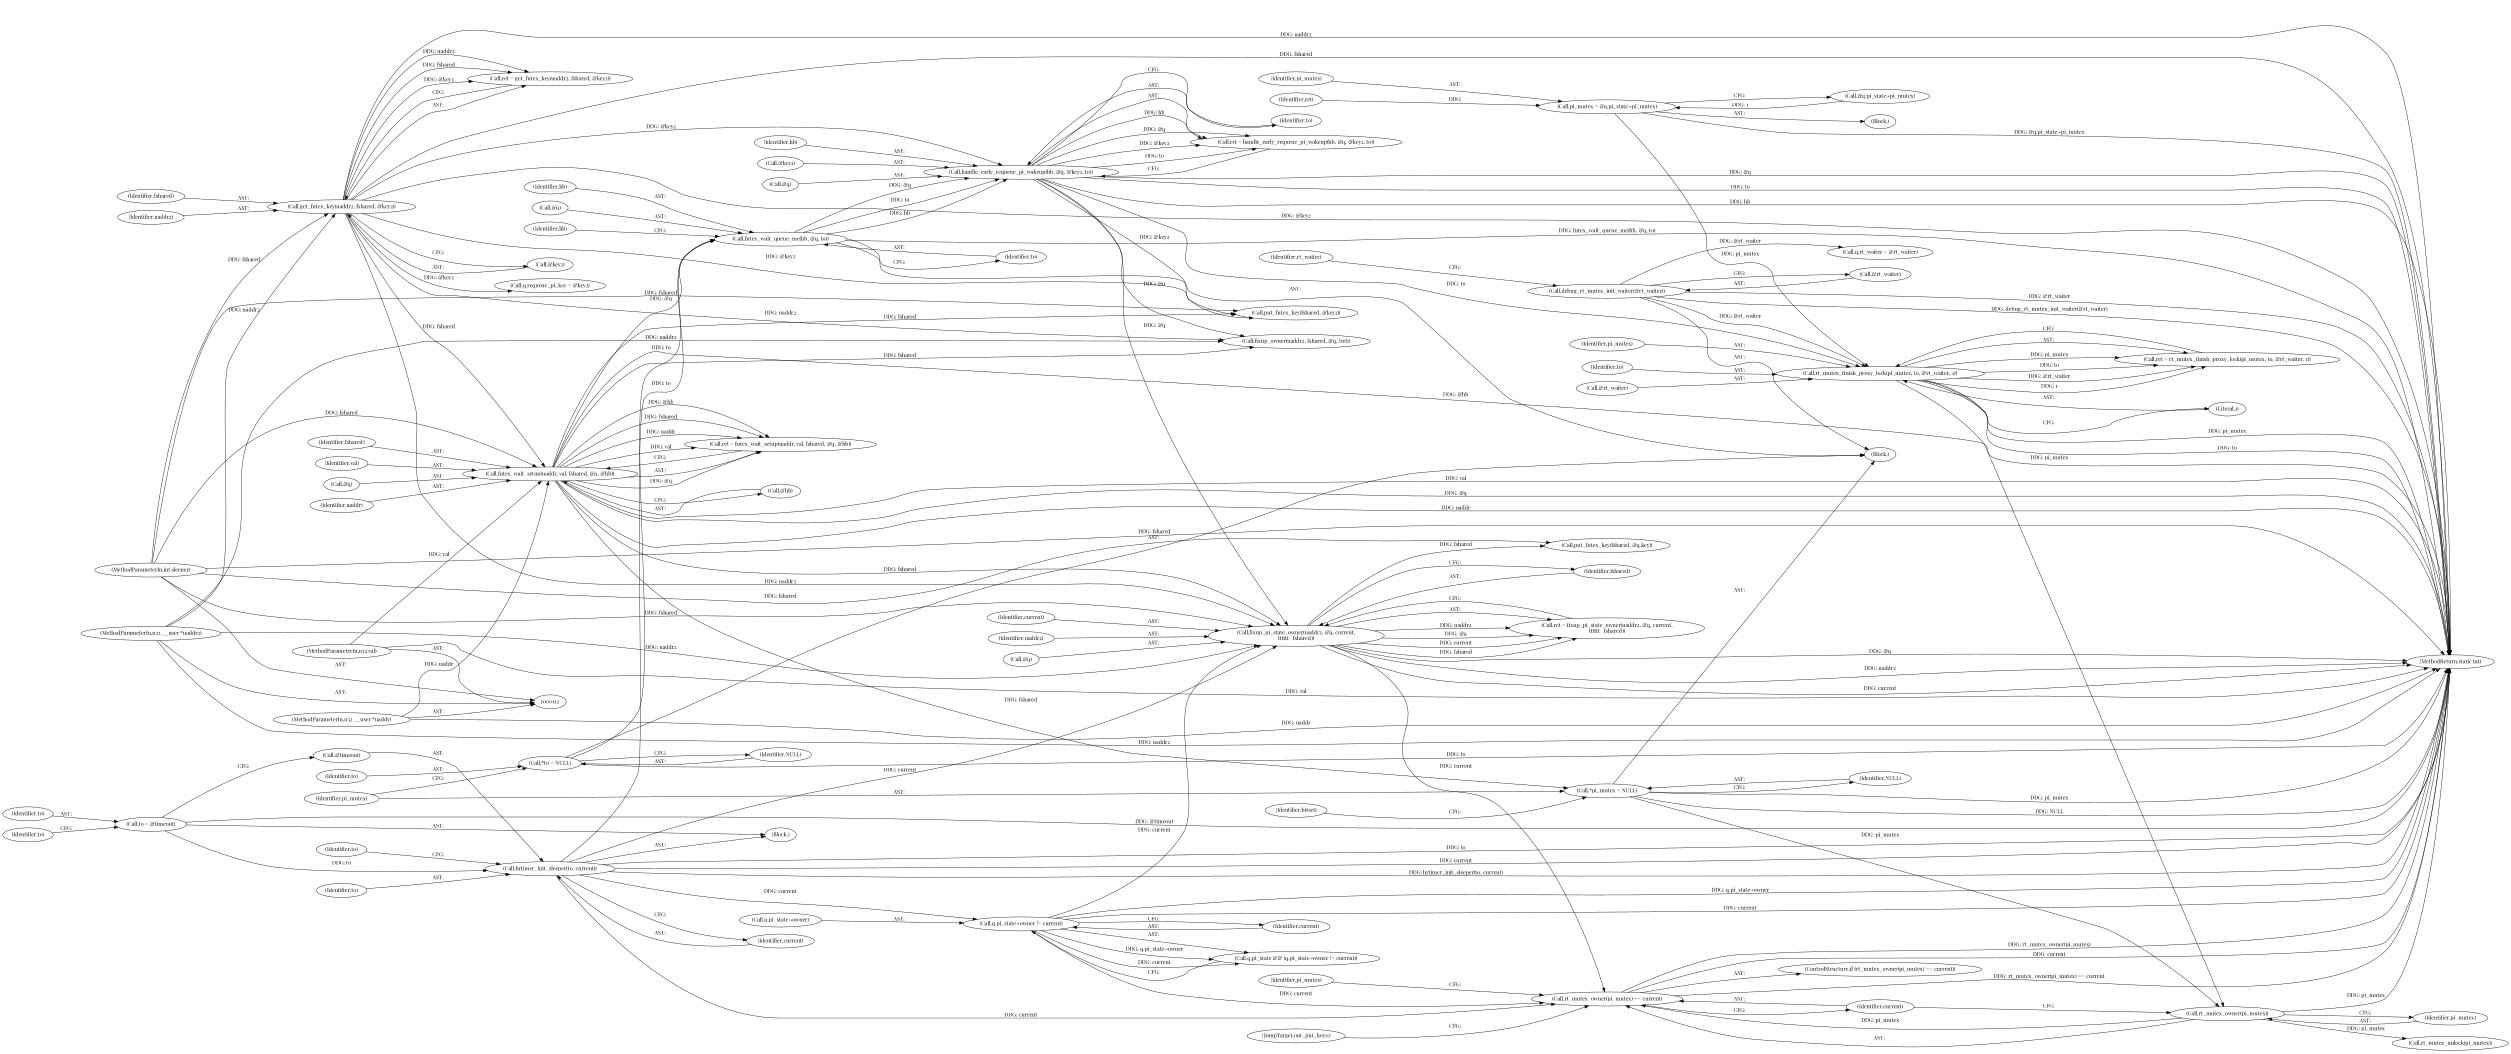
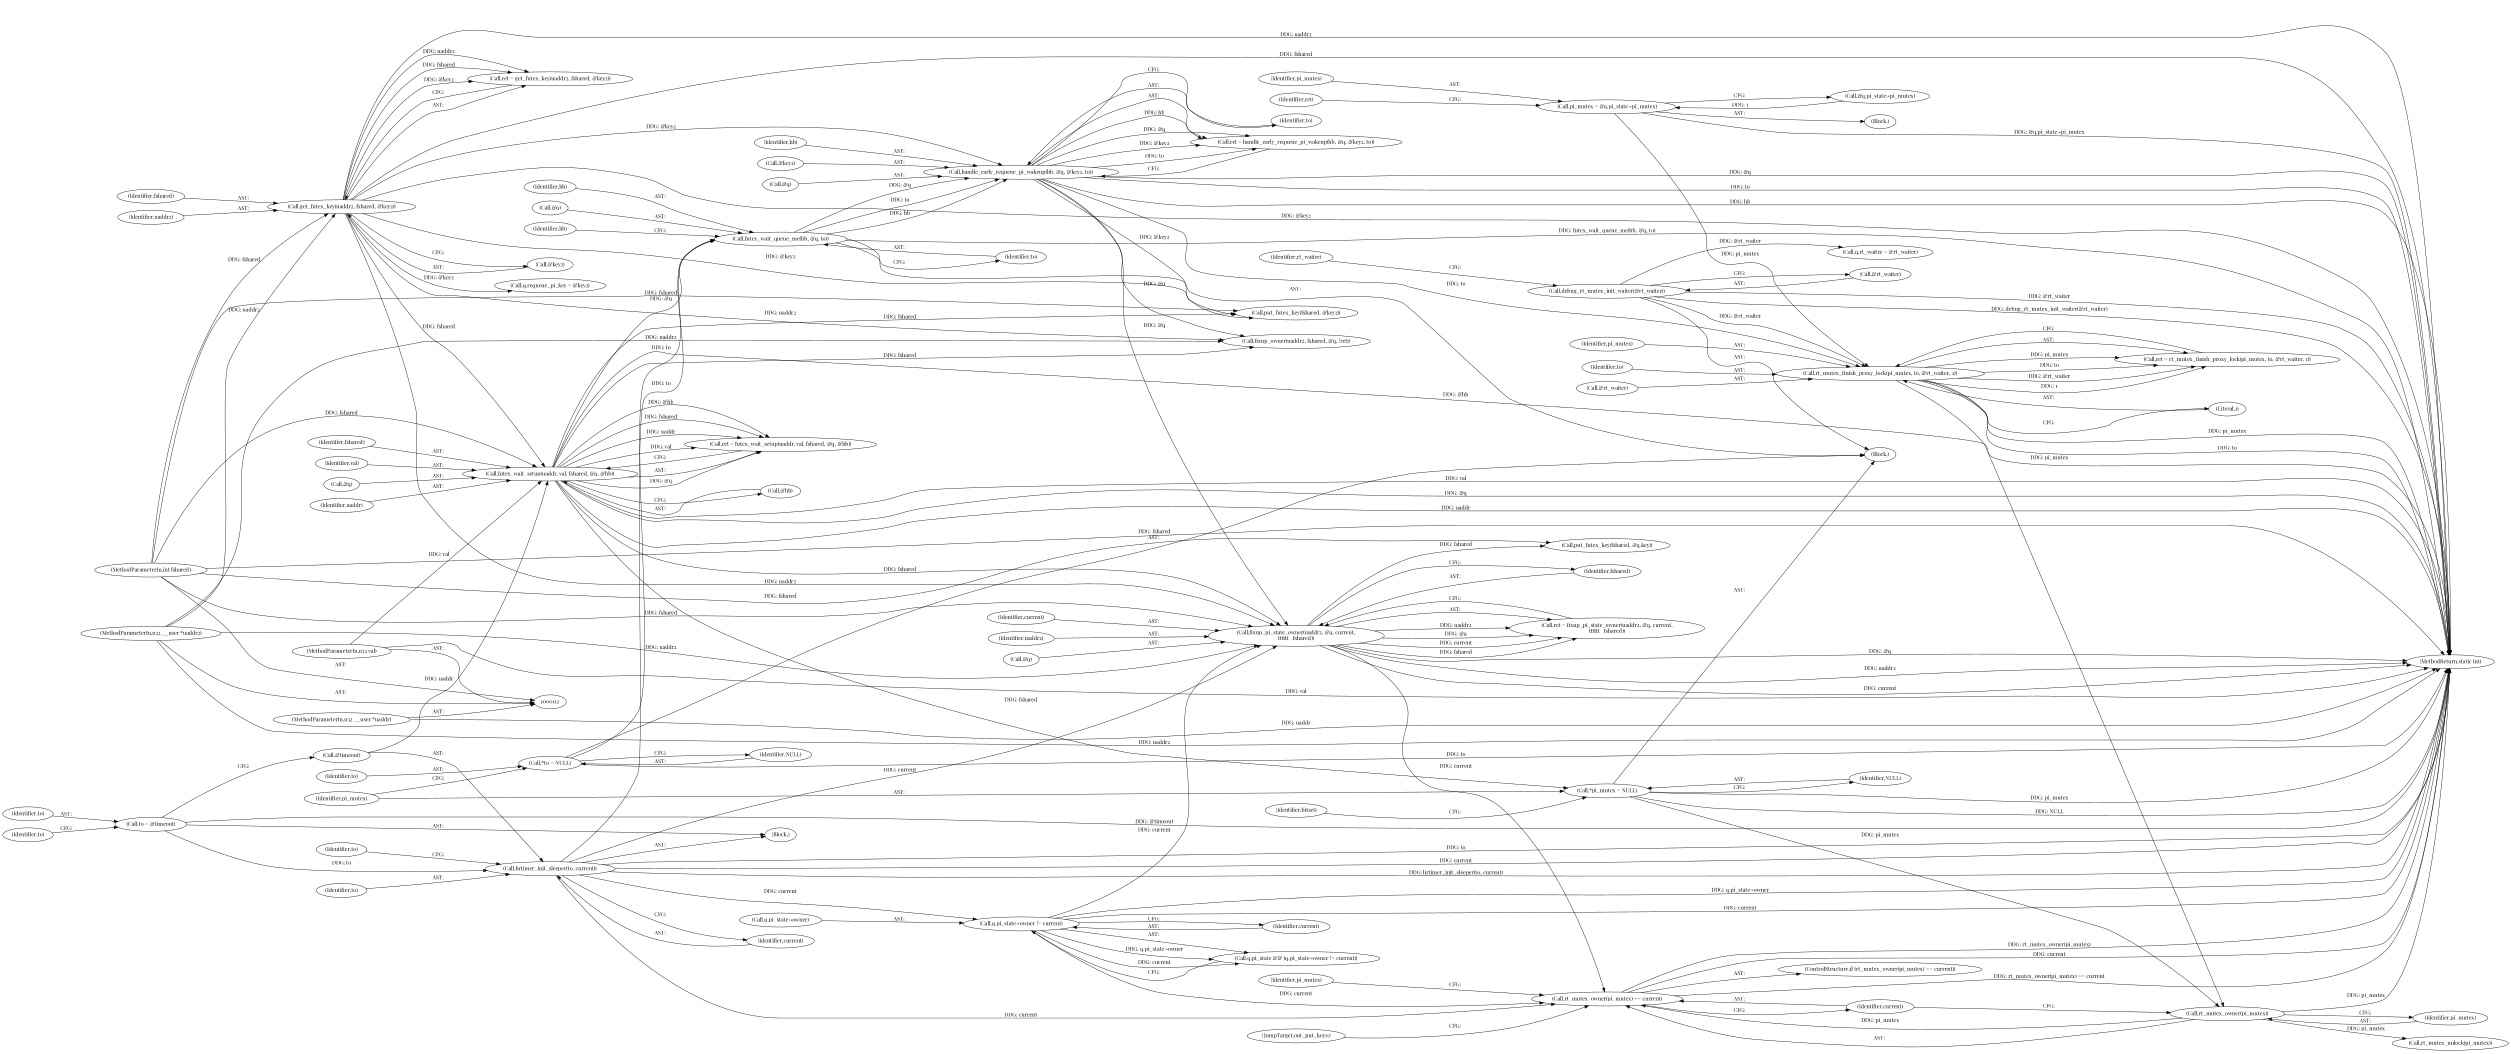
  digraph {
    fontname="Playfair Display"
    rankdir=LR
    node [fontname="Playfair Display"]
    edge [fontname="Playfair Display"]
    n1 [label="(Call,rt_mutex_owner(pi_mutex) == current)"]
    n2 [label="(MethodReturn,static int)"]
    n3 [label="(Identifier,current)"]
    n4 [label="(ControlStructure,if (rt_mutex_owner(pi_mutex) == current))"]
    n5 [label="(Call,rt_mutex_owner(pi_mutex))"]
    n6 [label="(Identifier,pi_mutex)"]
    n7 [label="(Call,rt_mutex_unlock(pi_mutex))"]
    n8 [label="(Call,rt_mutex_finish_proxy_lock(pi_mutex, to, &rt_waiter, 1))"]
    n9 [label="(Literal,1)"]
    n10 [label="(Call,ret = rt_mutex_finish_proxy_lock(pi_mutex, to, &rt_waiter, 1))"]
    n11 [label="(Call,pi_mutex = &q.pi_state->pi_mutex)"]
    n12 [label="(Block,)"]
    n13 [label="(Call,&q.pi_state->pi_mutex)"]
    n14 [label="(Call,handle_early_requeue_pi_wakeup(hb, &q, &key2, to))"]
    n15 [label="(Call,fixup_pi_state_owner(uaddr2, &q, current,\n\t\t\t\t\t\t   fshared))"]
    n16 [label="(Call,fixup_owner(uaddr2, fshared, &q, !ret))"]
    n17 [label="(Identifier,to)"]
    n18 [label="(Call,ret = handle_early_requeue_pi_wakeup(hb, &q, &key2, to))"]
    n19 [label="(Call,put_futex_key(fshared, &key2))"]
    n20 [label="(Call,put_futex_key(fshared, &q.key))"]
    n21 [label="(Call,ret = fixup_pi_state_owner(uaddr2, &q, current,\n\t\t\t\t\t\t   fshared))"]
    n22 [label="(Identifier,fshared)"]
    n23 [label="(Call,futex_wait_queue_me(hb, &q, to))"]
    n24 [label="(Block,)"]
    n25 [label="(Identifier,to)"]
    n26 [label="(Call,futex_wait_setup(uaddr, val, fshared, &q, &hb))"]
    n27 [label="(Call,&hb)"]
    n28 [label="(Call,ret = futex_wait_setup(uaddr, val, fshared, &q, &hb))"]
    n29 [label="(Call,*pi_mutex = NULL)"]
    n30 [label="(MethodParameterIn,u32 __user *uaddr)"]
    1000112
    n32 [label="(MethodParameterIn,u32 val)"]
    n33 [label="(Call,get_futex_key(uaddr2, fshared, &key2))"]
    n34 [label="(Call,&key2)"]
    n35 [label="(Call,q.requeue_pi_key = &key2)"]
    n36 [label="(Call,ret = get_futex_key(uaddr2, fshared, &key2))"]
    n37 [label="(MethodParameterIn,u32 __user *uaddr2)"]
-   n38 [label="(MethodParameterIn,int sleeper)"]
+   n38 [label="(MethodParameterIn,int fshared)"]
    n39 [label="(Call,hrtimer_init_sleeper(to, current))"]
    n40 [label="(Call,q.pi_state->owner != current)"]
    n41 [label="(Identifier,current)"]
    n42 [label="(Block,)"]
    n43 [label="(Call,q.pi_state && (q.pi_state->owner != current))"]
    n44 [label="(Identifier,current)"]
    n45 [label="(Call,to = &timeout)"]
    n46 [label="(Call,&timeout)"]
    n47 [label="(Call,*to = NULL)"]
    n48 [label="(Identifier,NULL)"]
    n49 [label="(Call,debug_rt_mutex_init_waiter(&rt_waiter))"]
    n50 [label="(Call,q.rt_waiter = &rt_waiter)"]
    n51 [label="(Call,&rt_waiter)"]
    n52 [label="(Identifier,NULL)"]
    n53 [label="(Call,&q)"]
    n54 [label="(Identifier,current)"]
    n55 [label="(JumpTarget,out_put_keys:)"]
    n56 [label="(Call,&q)"]
    n57 [label="(Call,&key2)"]
    n58 [label="(Identifier,uaddr)"]
    n59 [label="(Call,&rt_waiter)"]
    n60 [label="(Identifier,uaddr2)"]
    n61 [label="(Identifier,hb)"]
    n62 [label="(Identifier,rt_waiter)"]
    n63 [label="(Identifier,fshared)"]
    n64 [label="(Identifier,val)"]
    n65 [label="(Call,q.pi_state->owner)"]
    n66 [label="(Identifier,uaddr2)"]
    n67 [label="(Identifier,to)"]
    n68 [label="(Identifier,to)"]
    n69 [label="(Identifier,bitset)"]
    n70 [label="(Identifier,pi_mutex)"]
    n71 [label="(Identifier,to)"]
    n72 [label="(Call,&q)"]
    n73 [label="(Identifier,to)"]
    n74 [label="(Identifier,pi_mutex)"]
    n75 [label="(Identifier,fshared)"]
    n76 [label="(Call,&q)"]
    n77 [label="(Identifier,hb)"]
    n78 [label="(Identifier,pi_mutex)"]
    n79 [label="(Identifier,to)"]
    n80 [label="(Identifier,to)"]
    n81 [label="(Identifier,ret)"]
    n82 [label="(Identifier,pi_mutex)"]
    n83 [label="(Identifier,hb)"]
    n1 -> n2 [label="DDG: current"]
    n1 -> n2 [label="DDG: rt_mutex_owner(pi_mutex) == current"]
    n1 -> n2 [label="DDG: rt_mutex_owner(pi_mutex)"]
    n1 -> n3 [label="CFG: "]
    n1 -> n4 [label="AST: "]
    n3 -> n1 [label="AST: "]
    n3 -> n5 [label="CFG: "]
    n5 -> n1 [label="AST: "]
    n5 -> n1 [label="DDG: pi_mutex"]
    n5 -> n2 [label="DDG: pi_mutex"]
    n5 -> n6 [label="CFG: "]
    n5 -> n7 [label="DDG: pi_mutex"]
    n6 -> n5 [label="AST: "]
    n8 -> n2 [label="DDG: pi_mutex"]
    n8 -> n2 [label="DDG: to"]
    n8 -> n5 [label="DDG: pi_mutex"]
    n8 -> n9 [label="CFG: "]
    n8 -> n10 [label="AST: "]
    n8 -> n10 [label="DDG: pi_mutex"]
    n8 -> n10 [label="DDG: to"]
    n8 -> n10 [label="DDG: &rt_waiter"]
    n8 -> n10 [label="DDG: 1"]
    n9 -> n8 [label="AST: "]
    n10 -> n8 [label="CFG: "]
    n11 -> n2 [label="DDG: &q.pi_state->pi_mutex"]
    n11 -> n8 [label="DDG: pi_mutex"]
    n11 -> n12 [label="AST: "]
    n11 -> n13 [label="CFG: "]
    n13 -> n11 [label="DDG: 1"]
    n14 -> n2 [label="DDG: hb"]
    n14 -> n2 [label="DDG: &q"]
    n14 -> n2 [label="DDG: to"]
    n14 -> n8 [label="DDG: to"]
    n14 -> n15 [label="DDG: &q"]
    n14 -> n16 [label="DDG: &q"]
    n14 -> n17 [label="CFG: "]
    n14 -> n18 [label="AST: "]
    n14 -> n18 [label="DDG: hb"]
    n14 -> n18 [label="DDG: &q"]
    n14 -> n18 [label="DDG: &key2"]
    n14 -> n18 [label="DDG: to"]
    n14 -> n19 [label="DDG: &key2"]
    n15 -> n1 [label="DDG: current"]
    n15 -> n2 [label="DDG: &q"]
    n15 -> n2 [label="DDG: uaddr2"]
    n15 -> n2 [label="DDG: current"]
    n15 -> n20 [label="DDG: fshared"]
    n15 -> n21 [label="AST: "]
    n15 -> n21 [label="DDG: uaddr2"]
    n15 -> n21 [label="DDG: &q"]
    n15 -> n21 [label="DDG: current"]
    n15 -> n21 [label="DDG: fshared"]
    n15 -> n22 [label="CFG: "]
    n17 -> n14 [label="AST: "]
    n18 -> n14 [label="CFG: "]
    n21 -> n15 [label="CFG: "]
    n22 -> n15 [label="AST: "]
    n23 -> n2 [label="DDG: futex_wait_queue_me(hb, &q, to)"]
    n23 -> n14 [label="DDG: hb"]
    n23 -> n14 [label="DDG: &q"]
    n23 -> n14 [label="DDG: to"]
    n23 -> n24 [label="AST: "]
    n23 -> n25 [label="CFG: "]
    n25 -> n23 [label="AST: "]
    n26 -> n2 [label="DDG: uaddr"]
    n26 -> n2 [label="DDG: &hb"]
    n26 -> n2 [label="DDG: val"]
    n26 -> n2 [label="DDG: &q"]
    n26 -> n15 [label="DDG: fshared"]
    n26 -> n16 [label="DDG: fshared"]
    n26 -> n19 [label="DDG: fshared"]
    n26 -> n23 [label="DDG: &q"]
    n26 -> n27 [label="CFG: "]
    n26 -> n28 [label="AST: "]
    n26 -> n28 [label="DDG: &q"]
    n26 -> n28 [label="DDG: &hb"]
    n26 -> n28 [label="DDG: fshared"]
    n26 -> n28 [label="DDG: uaddr"]
    n26 -> n28 [label="DDG: val"]
    n26 -> n29 [label="DDG: fshared"]
    n27 -> n26 [label="AST: "]
    n28 -> n26 [label="CFG: "]
    n29 -> n2 [label="DDG: NULL"]
    n29 -> n2 [label="DDG: pi_mutex"]
    n29 -> n5 [label="DDG: pi_mutex"]
    n29 -> n24 [label="AST: "]
    n29 -> n52 [label="CFG: "]
    n30 -> n2 [label="DDG: uaddr"]
-   n30 -> n26 [label="DDG: uaddr"]
+   n46 -> n26 [label="DDG: uaddr"]
    n30 -> 1000112 [label="AST: "]
    n32 -> n2 [label="DDG: val"]
    n32 -> n26 [label="DDG: val"]
    n32 -> 1000112 [label="AST: "]
    n33 -> n2 [label="DDG: &key2"]
    n33 -> n2 [label="DDG: uaddr2"]
    n33 -> n2 [label="DDG: fshared"]
    n33 -> n14 [label="DDG: &key2"]
    n33 -> n15 [label="DDG: uaddr2"]
    n33 -> n16 [label="DDG: uaddr2"]
    n33 -> n19 [label="DDG: &key2"]
    n33 -> n26 [label="DDG: fshared"]
    n33 -> n34 [label="CFG: "]
    n33 -> n35 [label="DDG: &key2"]
    n33 -> n36 [label="AST: "]
    n33 -> n36 [label="DDG: uaddr2"]
    n33 -> n36 [label="DDG: fshared"]
    n33 -> n36 [label="DDG: &key2"]
    n34 -> n33 [label="AST: "]
    n36 -> n33 [label="CFG: "]
    n37 -> n2 [label="DDG: uaddr2"]
    n37 -> n15 [label="DDG: uaddr2"]
    n37 -> n16 [label="DDG: uaddr2"]
    n37 -> 1000112 [label="AST: "]
    n37 -> n33 [label="DDG: uaddr2"]
    n38 -> n2 [label="DDG: fshared"]
    n38 -> n15 [label="DDG: fshared"]
    n38 -> n19 [label="DDG: fshared"]
    n38 -> n20 [label="DDG: fshared"]
    n38 -> n26 [label="DDG: fshared"]
    n38 -> 1000112 [label="AST: "]
    n38 -> n33 [label="DDG: fshared"]
    n39 -> n1 [label="DDG: current"]
    n39 -> n2 [label="DDG: hrtimer_init_sleeper(to, current)"]
    n39 -> n2 [label="DDG: to"]
    n39 -> n2 [label="DDG: current"]
    n39 -> n15 [label="DDG: current"]
    n39 -> n23 [label="DDG: to"]
    n39 -> n40 [label="DDG: current"]
    n39 -> n41 [label="CFG: "]
    n39 -> n42 [label="AST: "]
    n40 -> n1 [label="DDG: current"]
    n40 -> n2 [label="DDG: current"]
    n40 -> n2 [label="DDG: q.pi_state->owner"]
    n40 -> n15 [label="DDG: current"]
    n40 -> n43 [label="AST: "]
    n40 -> n43 [label="DDG: q.pi_state->owner"]
    n40 -> n43 [label="DDG: current"]
    n40 -> n44 [label="CFG: "]
    n41 -> n39 [label="AST: "]
    n43 -> n40 [label="CFG: "]
    n44 -> n40 [label="AST: "]
    n45 -> n2 [label="DDG: &timeout"]
    n45 -> n39 [label="DDG: to"]
    n45 -> n42 [label="AST: "]
    n45 -> n46 [label="CFG: "]
    n46 -> n39 [label="AST: "]
    n47 -> n2 [label="DDG: to"]
    n47 -> n23 [label="DDG: to"]
    n47 -> n24 [label="AST: "]
    n47 -> n48 [label="CFG: "]
    n48 -> n47 [label="AST: "]
    n49 -> n2 [label="DDG: debug_rt_mutex_init_waiter(&rt_waiter)"]
    n49 -> n2 [label="DDG: &rt_waiter"]
    n49 -> n8 [label="DDG: &rt_waiter"]
    n49 -> n24 [label="AST: "]
    n49 -> n50 [label="DDG: &rt_waiter"]
    n49 -> n51 [label="CFG: "]
    n51 -> n49 [label="AST: "]
    n52 -> n29 [label="AST: "]
    n53 -> n15 [label="AST: "]
    n54 -> n15 [label="AST: "]
    n55 -> n1 [label="CFG: "]
    n56 -> n26 [label="AST: "]
    n57 -> n14 [label="AST: "]
    n58 -> n26 [label="AST: "]
    n59 -> n8 [label="AST: "]
    n60 -> n33 [label="AST: "]
    n61 -> n23 [label="AST: "]
    n62 -> n49 [label="CFG: "]
    n63 -> n26 [label="AST: "]
    n64 -> n26 [label="AST: "]
    n65 -> n40 [label="AST: "]
    n66 -> n15 [label="AST: "]
    n67 -> n39 [label="CFG: "]
    n68 -> n39 [label="AST: "]
    n69 -> n29 [label="CFG: "]
    n70 -> n8 [label="AST: "]
    n71 -> n45 [label="AST: "]
    n72 -> n14 [label="AST: "]
    n73 -> n47 [label="AST: "]
    n74 -> n29 [label="AST: "]
    n74 -> n47 [label="CFG: "]
    n75 -> n33 [label="AST: "]
    n76 -> n23 [label="AST: "]
    n77 -> n14 [label="AST: "]
    n78 -> n1 [label="CFG: "]
    n79 -> n8 [label="AST: "]
    n80 -> n45 [label="CFG: "]
-   n81 -> n11 [label="DDG: "]
+   n81 -> n11 [label="CFG: "]
    n82 -> n11 [label="AST: "]
    n83 -> n23 [label="CFG: "]
  }
